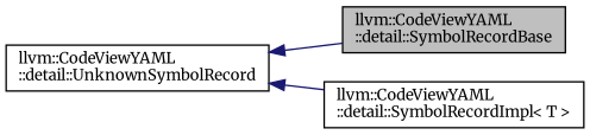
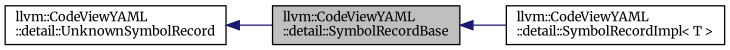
  digraph {
    fontname=Merriweather
    rankdir=LR
    node [color=black fontname=Merriweather fontsize=10 shape=record]
    edge [color=midnightblue dir=back fontname=Merriweather fontsize=10 labelfontname=Helvetica labelfontsize=10 style=solid]
    n1 [fillcolor=grey75 fontcolor=black height=0.2 label="llvm::CodeViewYAML\l::detail::SymbolRecordBase" style=filled width=0.4]
    n2 [height=0.2 label="llvm::CodeViewYAML\l::detail::SymbolRecordImpl\< T \>" width=0.4]
    n3 [height=0.2 label="llvm::CodeViewYAML\l::detail::UnknownSymbolRecord" width=0.4]
-   n3 -> n2
+   n1 -> n2
    n3 -> n1
  }
